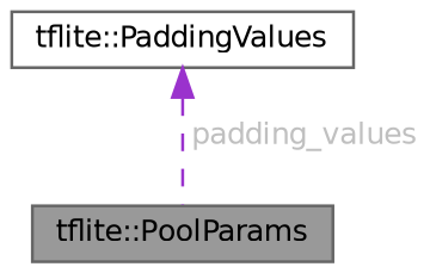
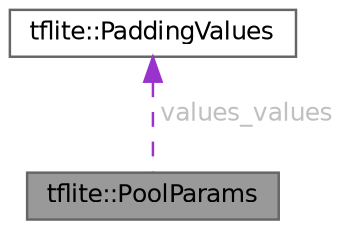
  digraph {
    node [color=gray40 fontname=Helvetica fontsize=10 shape=box style=filled]
    n1 [fillcolor=grey60 fontcolor=black height=0.2 label="tflite::PoolParams" width=0.4]
    n2 [fillcolor=white height=0.2 label="tflite::PaddingValues" width=0.4]
-   n2 -> n1 [color=darkorchid3 dir=back fontcolor=grey fontname=Helvetica fontsize=10 label=" padding_values" labelfontname=Helvetica labelfontsize=10 style=dashed]
+   n2 -> n1 [color=darkorchid3 dir=back fontcolor=grey fontname=Helvetica fontsize=10 label=" values_values" labelfontname=Helvetica labelfontsize=10 style=dashed]
  }
